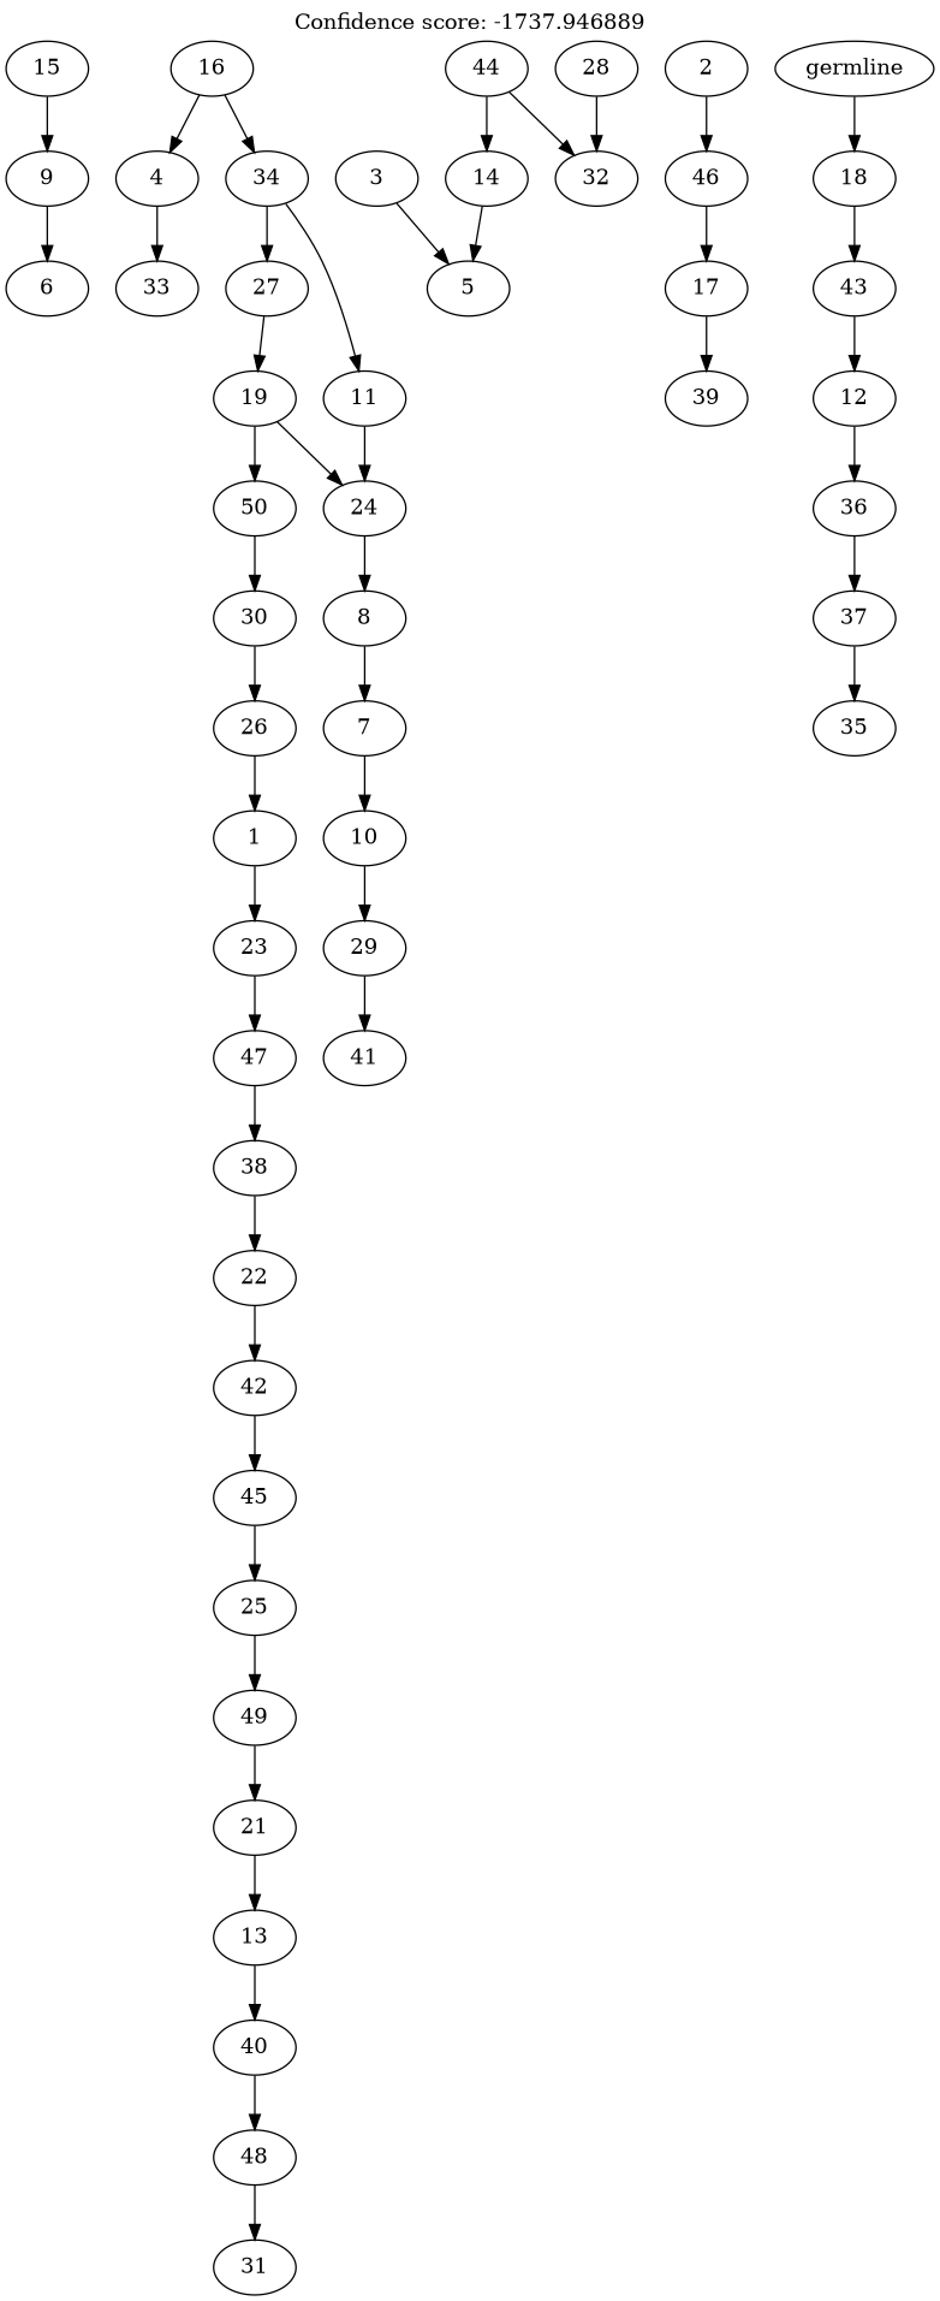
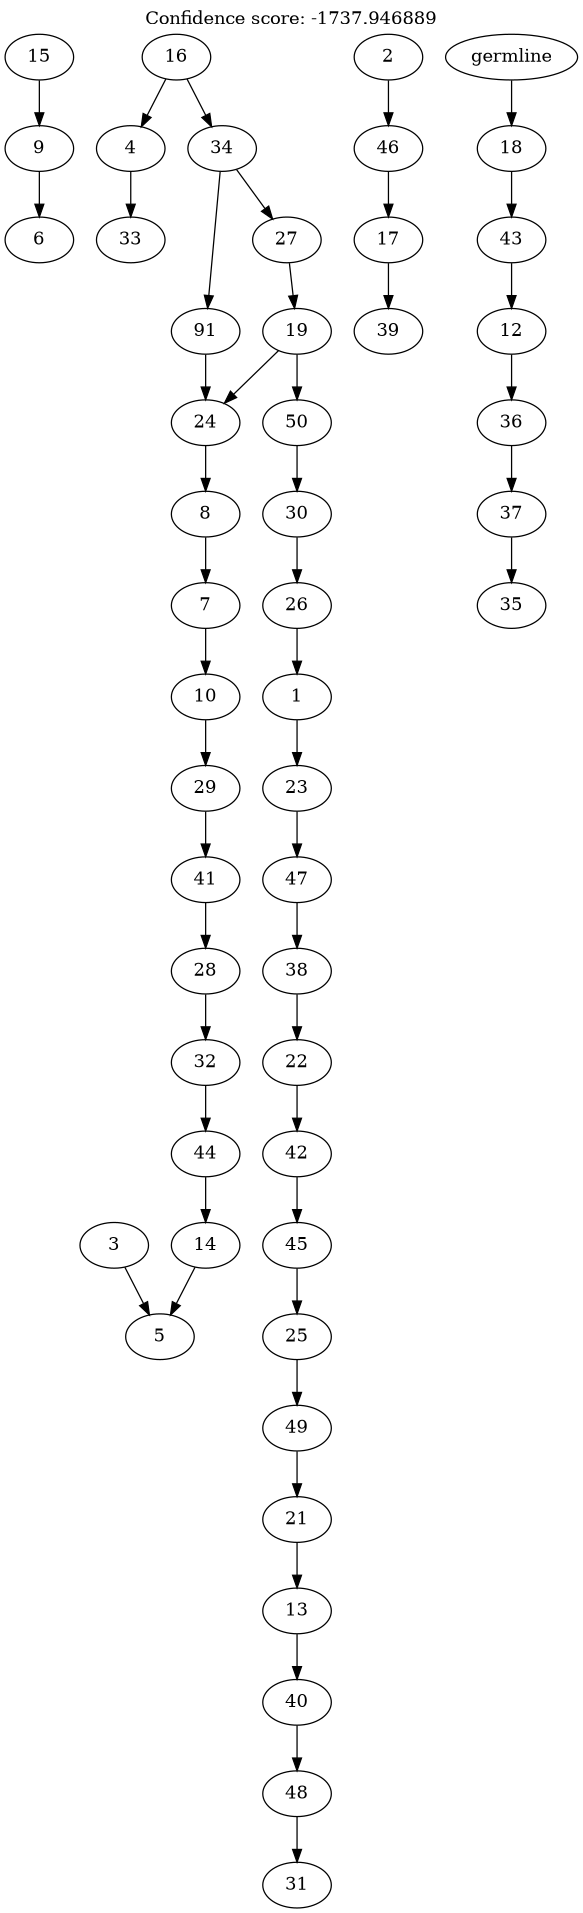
  digraph {
    label="Confidence score: -1737.946889"
    labelloc=t
    n1 [label=6]
    n2 [label=9]
    n3 [label=15]
    n4 [label=31]
    n5 [label=48]
    n6 [label=40]
    n7 [label=13]
    n8 [label=21]
    n9 [label=49]
    n10 [label=25]
    n11 [label=45]
    n12 [label=42]
    n13 [label=22]
    n14 [label=38]
    n15 [label=47]
    n16 [label=23]
    n17 [label=1]
    n18 [label=26]
    n19 [label=30]
    n20 [label=50]
    n21 [label=33]
    n22 [label=4]
    n23 [label=5]
    n24 [label=3]
    n25 [label=14]
    n26 [label=44]
    n27 [label=32]
    n28 [label=28]
    n29 [label=41]
    n30 [label=29]
    n31 [label=10]
    n32 [label=7]
    n33 [label=8]
    n34 [label=24]
    n35 [label=19]
    n36 [label=27]
    n37 [label=17]
    n38 [label=39]
    n39 [label=46]
    n40 [label=2]
-   n41 [label=11]
+   n41 [label=91]
    n42 [label=34]
    n43 [label=16]
    n44 [label=35]
    n45 [label=37]
    n46 [label=36]
    n47 [label=12]
    n48 [label=43]
    n49 [label=18]
    n50 [label=germline]
    n2 -> n1
    n3 -> n2
    n5 -> n4
    n6 -> n5
    n7 -> n6
    n8 -> n7
    n9 -> n8
    n10 -> n9
    n11 -> n10
    n12 -> n11
    n13 -> n12
    n14 -> n13
    n15 -> n14
    n16 -> n15
    n17 -> n16
    n18 -> n17
    n19 -> n18
    n20 -> n19
    n22 -> n21
    n24 -> n23
    n25 -> n23
    n26 -> n25
-   n26 -> n27
+   n27 -> n26
    n28 -> n27
+   n29 -> n28
    n30 -> n29
    n31 -> n30
    n32 -> n31
    n33 -> n32
    n34 -> n33
    n35 -> n20
    n35 -> n34
    n36 -> n35
    n37 -> n38
    n39 -> n37
    n40 -> n39
    n41 -> n34
    n42 -> n36
    n42 -> n41
    n43 -> n22
    n43 -> n42
    n45 -> n44
    n46 -> n45
    n47 -> n46
    n48 -> n47
    n49 -> n48
    n50 -> n49
  }
